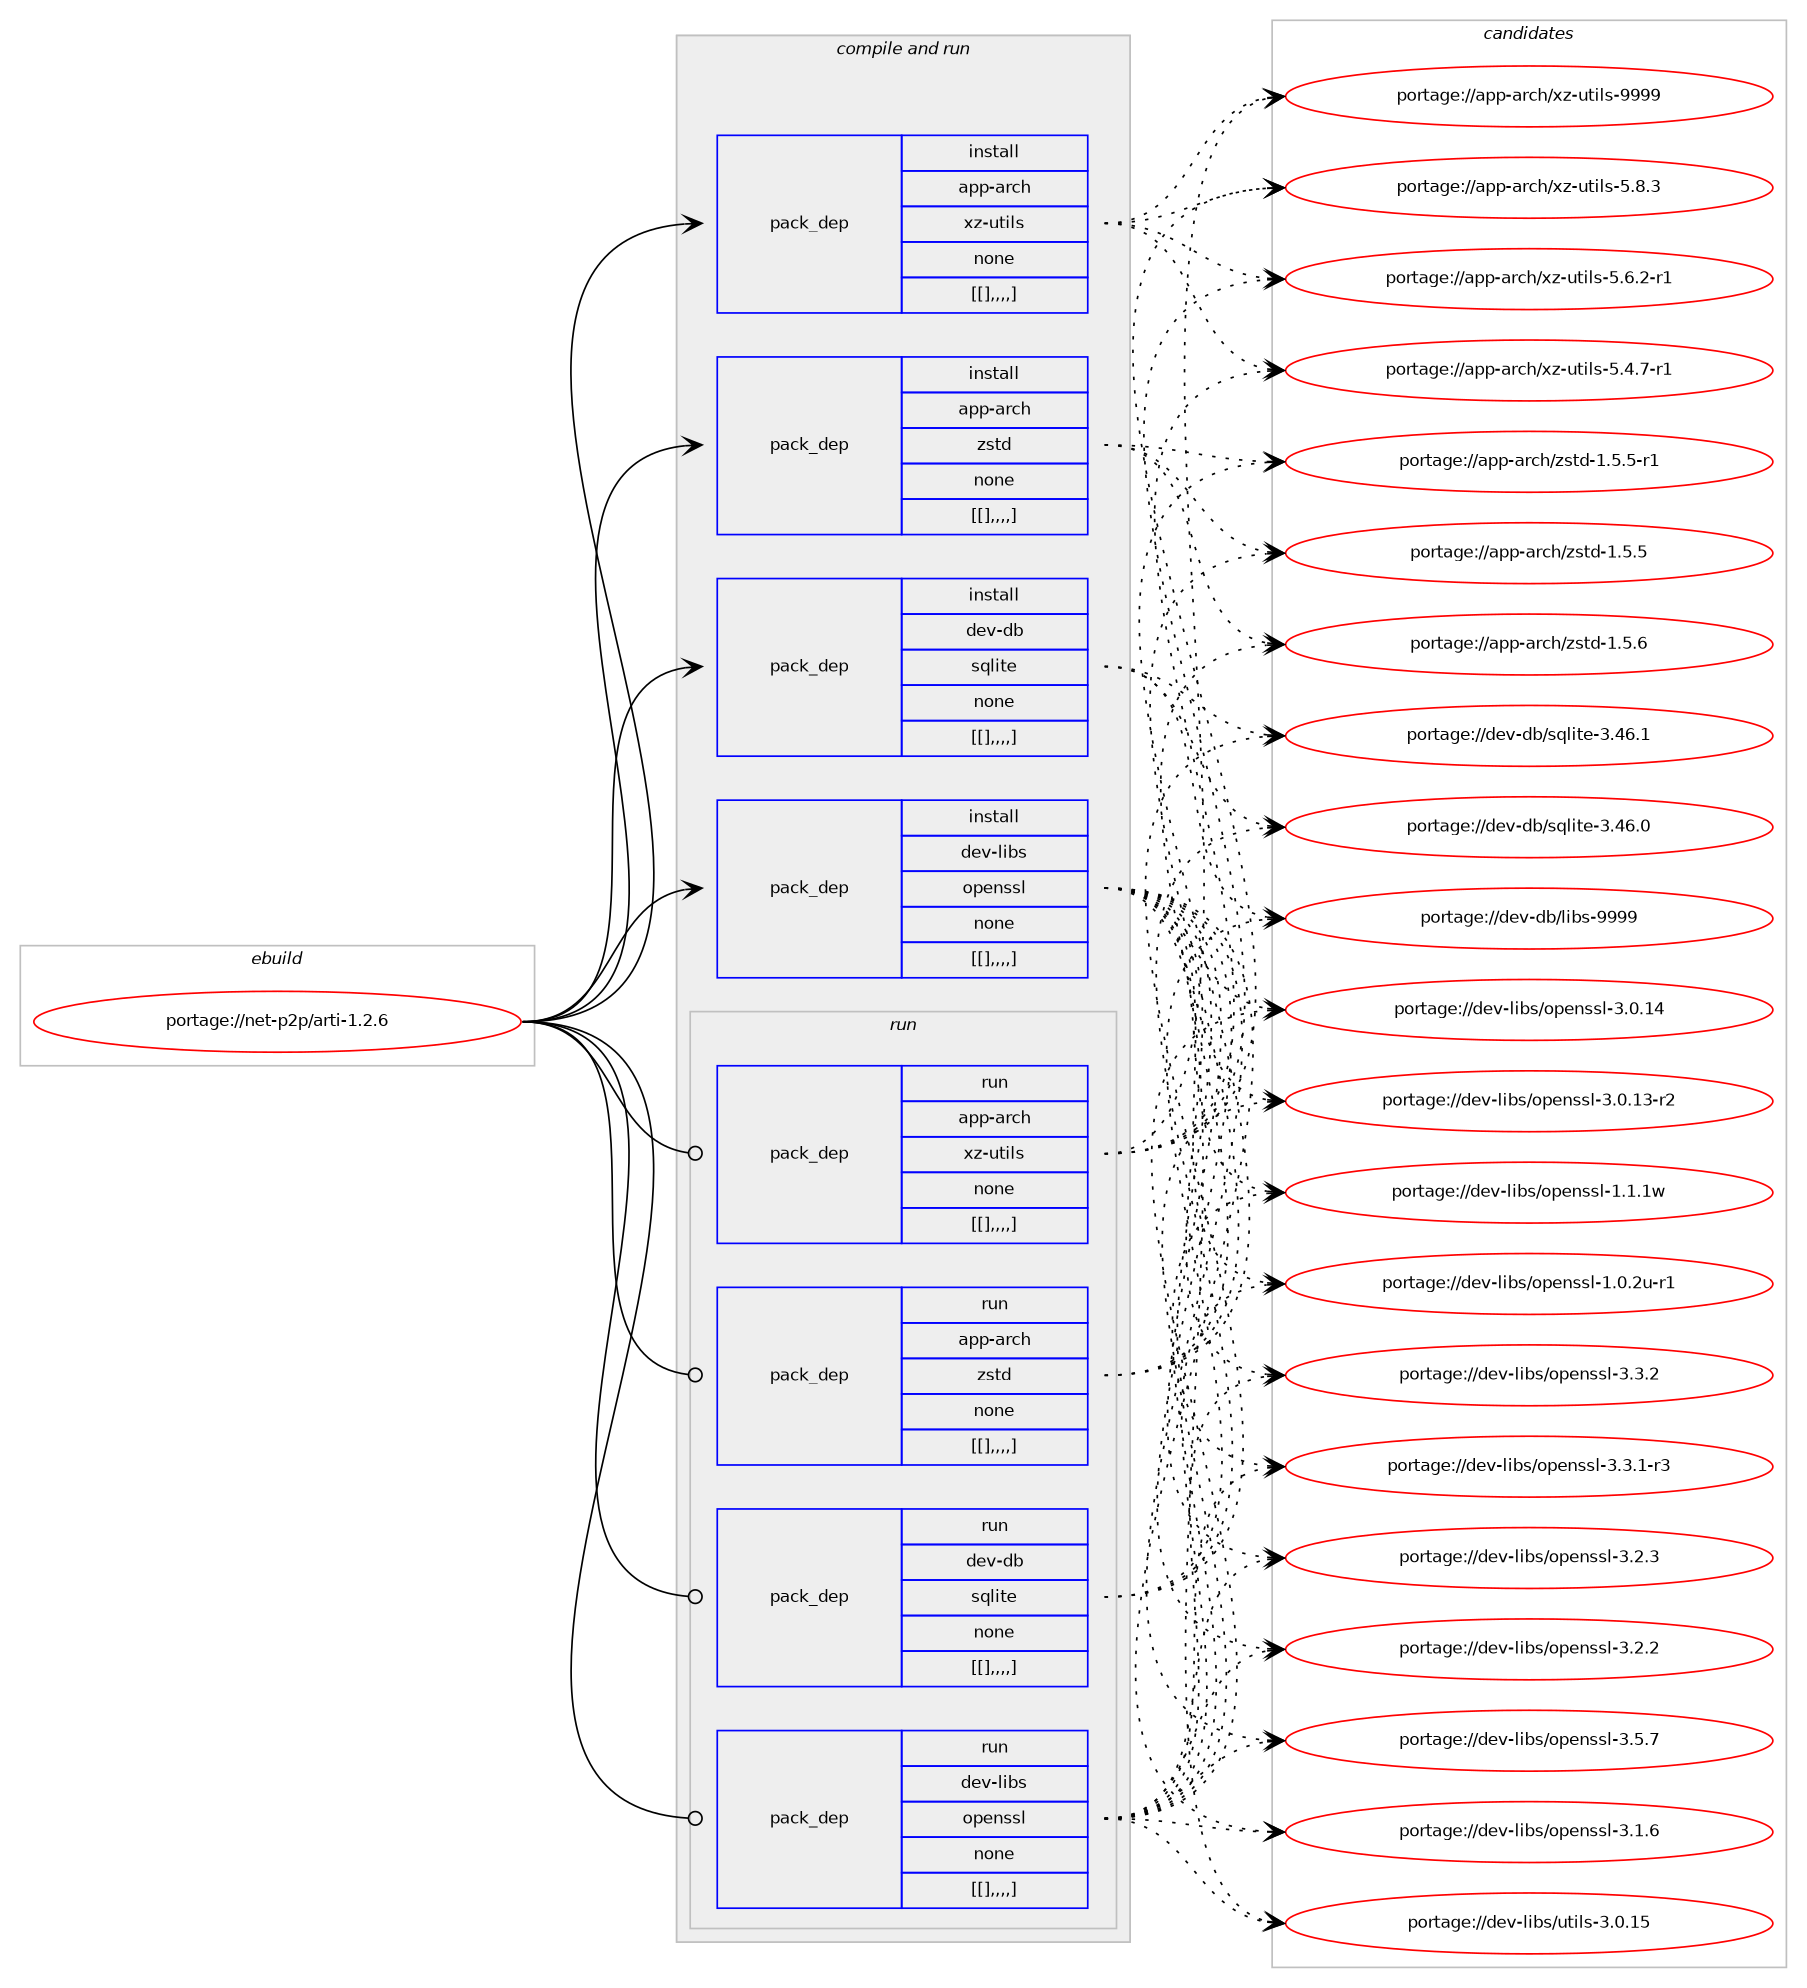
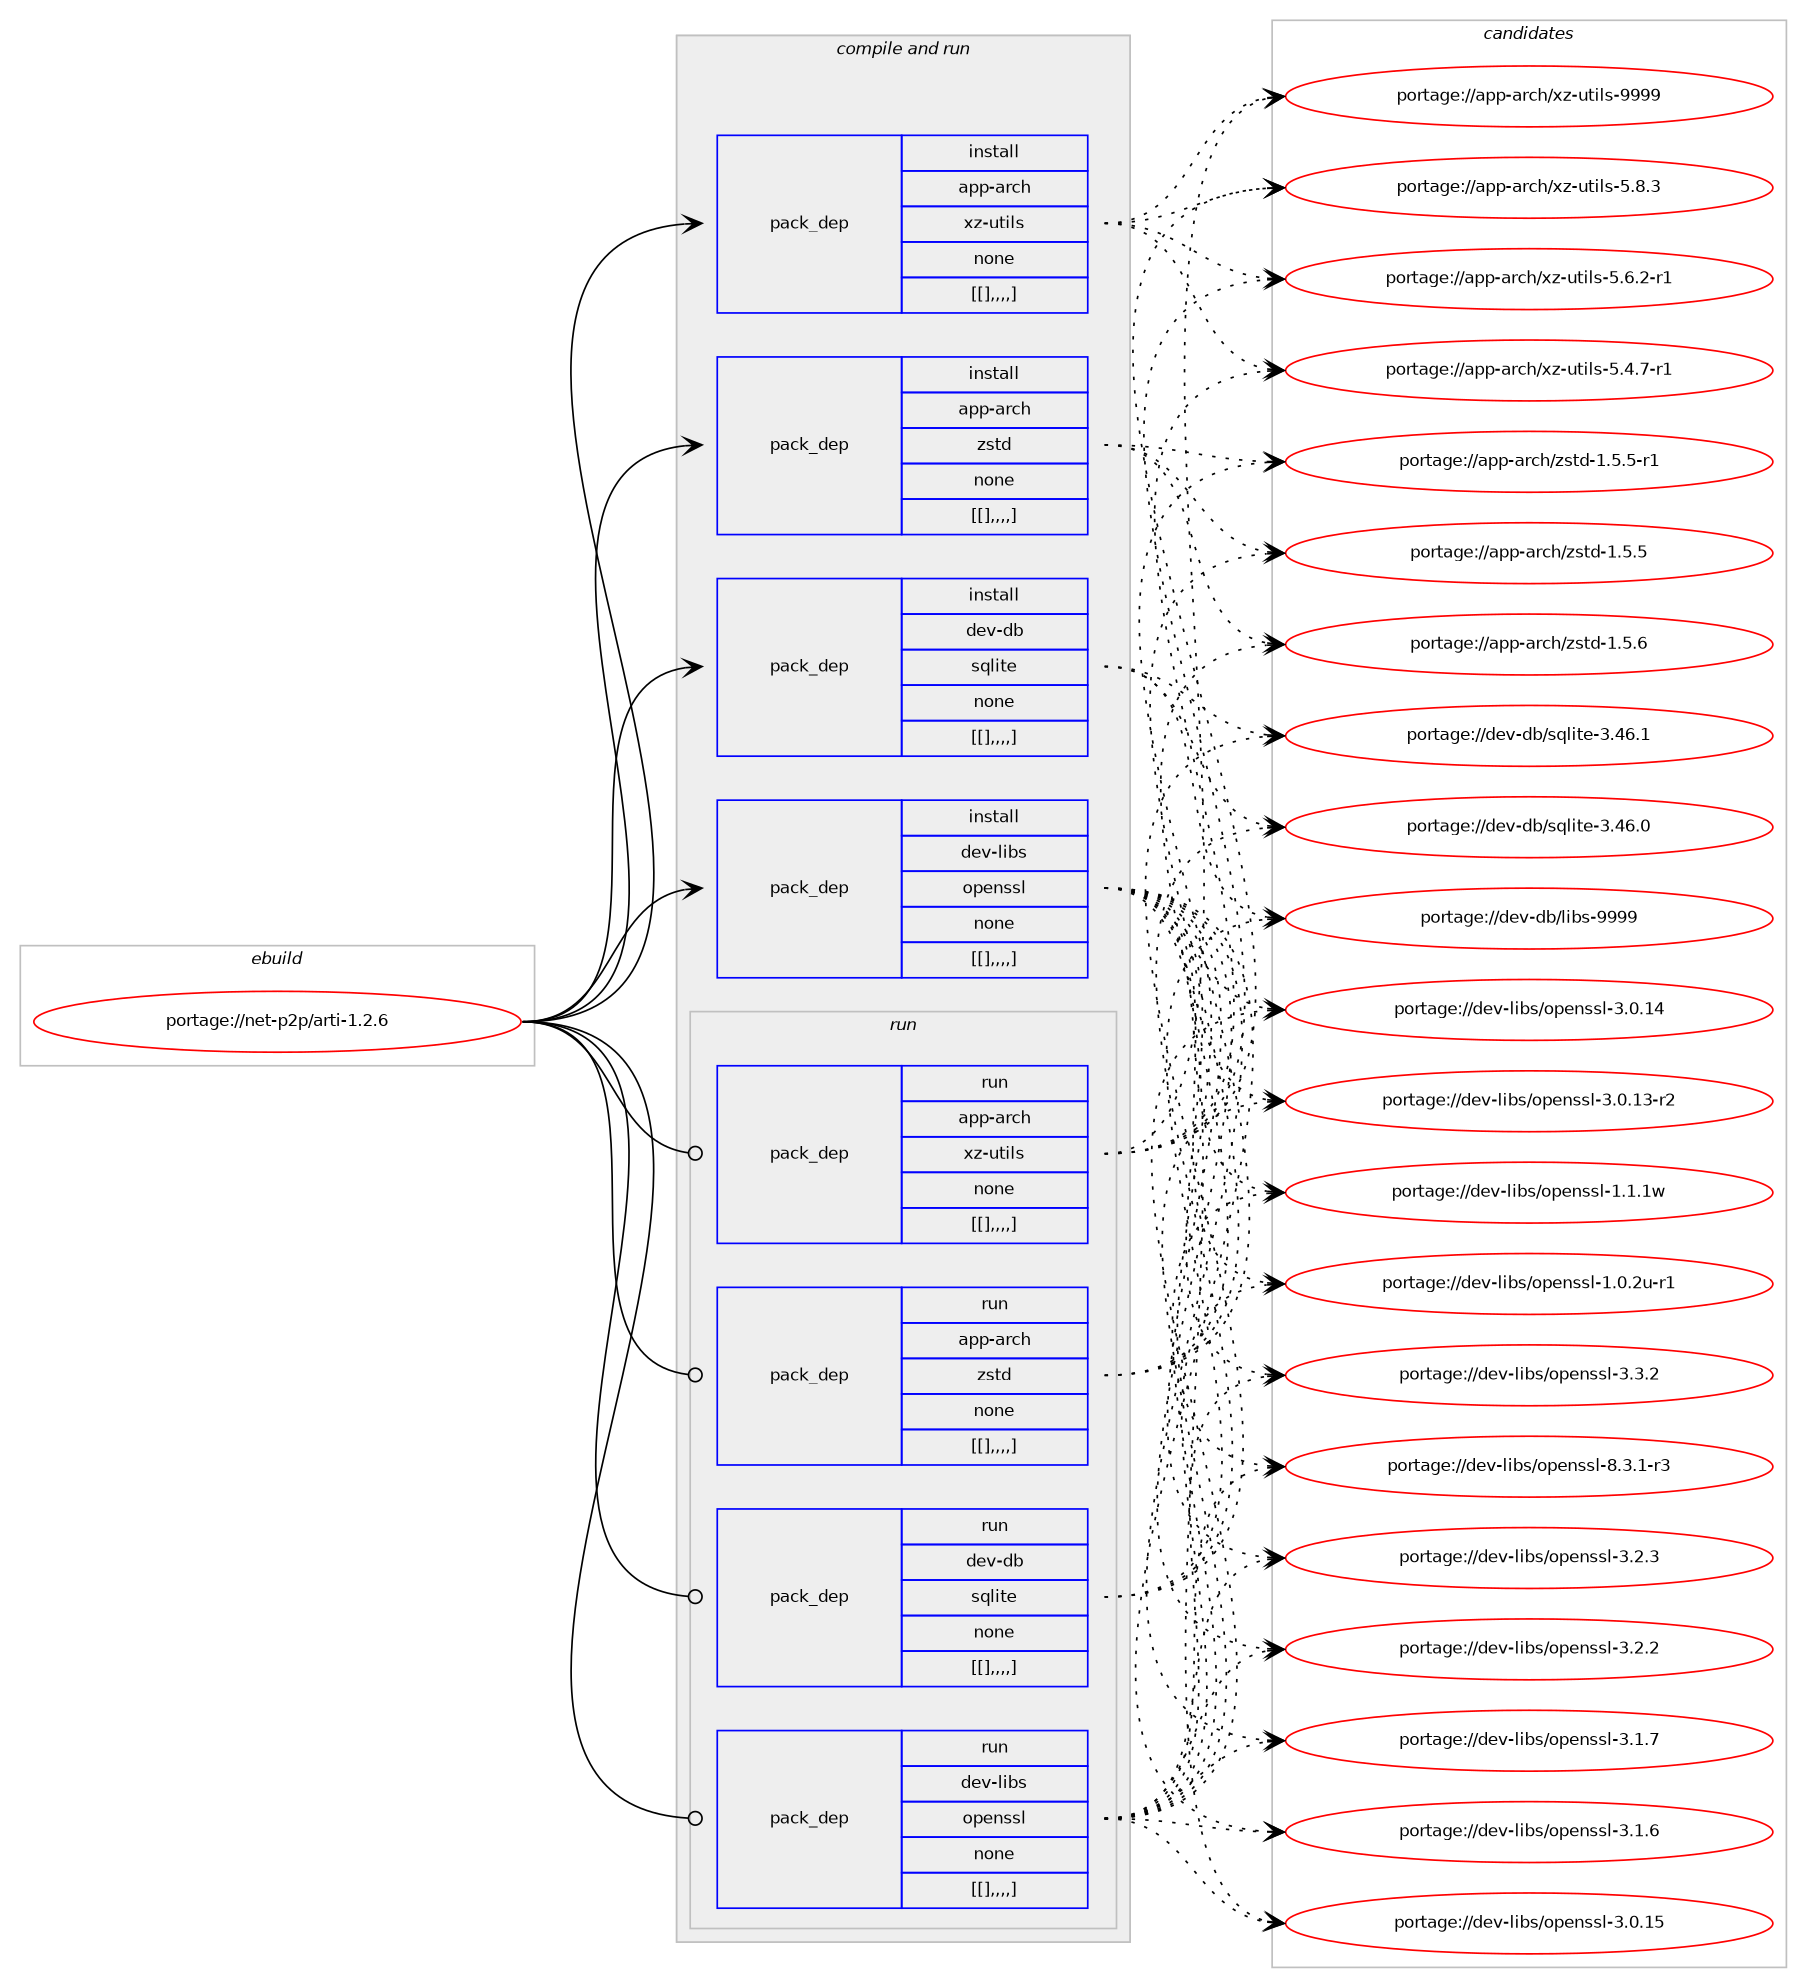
  digraph {
    compound=true
    concentrate=true
    fontname=Helvetica
    fontsize=10
    newrank=true
    rankdir=LR
    ranksep=1.5
    node [color=red fontname=Helvetica fontsize=10]
    edge [arrowhead=vee headport=w style=dotted tailport=e weight=100]
    n1 [label="portage://net-p2p/arti-1.2.6" width=4]
    n2 [color=blue label=<<TABLE BORDER="0" CELLBORDER="1" CELLSPACING="0" CELLPADDING="4" WIDTH="220"><TR><TD ROWSPAN="6" CELLPADDING="30">pack_dep</TD></TR><TR><TD WIDTH="110">install</TD></TR><TR><TD>app-arch</TD></TR><TR><TD>xz-utils</TD></TR><TR><TD>none</TD></TR><TR><TD>[[],,,,]</TD></TR></TABLE>> shape=none]
    n3 [color=blue label=<<TABLE BORDER="0" CELLBORDER="1" CELLSPACING="0" CELLPADDING="4" WIDTH="220"><TR><TD ROWSPAN="6" CELLPADDING="30">pack_dep</TD></TR><TR><TD WIDTH="110">install</TD></TR><TR><TD>app-arch</TD></TR><TR><TD>zstd</TD></TR><TR><TD>none</TD></TR><TR><TD>[[],,,,]</TD></TR></TABLE>> shape=none]
    n4 [color=blue label=<<TABLE BORDER="0" CELLBORDER="1" CELLSPACING="0" CELLPADDING="4" WIDTH="220"><TR><TD ROWSPAN="6" CELLPADDING="30">pack_dep</TD></TR><TR><TD WIDTH="110">install</TD></TR><TR><TD>dev-db</TD></TR><TR><TD>sqlite</TD></TR><TR><TD>none</TD></TR><TR><TD>[[],,,,]</TD></TR></TABLE>> shape=none]
    n5 [color=blue label=<<TABLE BORDER="0" CELLBORDER="1" CELLSPACING="0" CELLPADDING="4" WIDTH="220"><TR><TD ROWSPAN="6" CELLPADDING="30">pack_dep</TD></TR><TR><TD WIDTH="110">install</TD></TR><TR><TD>dev-libs</TD></TR><TR><TD>openssl</TD></TR><TR><TD>none</TD></TR><TR><TD>[[],,,,]</TD></TR></TABLE>> shape=none]
    n6 [color=blue label=<<TABLE BORDER="0" CELLBORDER="1" CELLSPACING="0" CELLPADDING="4" WIDTH="220"><TR><TD ROWSPAN="6" CELLPADDING="30">pack_dep</TD></TR><TR><TD WIDTH="110">run</TD></TR><TR><TD>app-arch</TD></TR><TR><TD>xz-utils</TD></TR><TR><TD>none</TD></TR><TR><TD>[[],,,,]</TD></TR></TABLE>> shape=none]
    n7 [color=blue label=<<TABLE BORDER="0" CELLBORDER="1" CELLSPACING="0" CELLPADDING="4" WIDTH="220"><TR><TD ROWSPAN="6" CELLPADDING="30">pack_dep</TD></TR><TR><TD WIDTH="110">run</TD></TR><TR><TD>app-arch</TD></TR><TR><TD>zstd</TD></TR><TR><TD>none</TD></TR><TR><TD>[[],,,,]</TD></TR></TABLE>> shape=none]
    n8 [color=blue label=<<TABLE BORDER="0" CELLBORDER="1" CELLSPACING="0" CELLPADDING="4" WIDTH="220"><TR><TD ROWSPAN="6" CELLPADDING="30">pack_dep</TD></TR><TR><TD WIDTH="110">run</TD></TR><TR><TD>dev-db</TD></TR><TR><TD>sqlite</TD></TR><TR><TD>none</TD></TR><TR><TD>[[],,,,]</TD></TR></TABLE>> shape=none]
    n9 [color=blue label=<<TABLE BORDER="0" CELLBORDER="1" CELLSPACING="0" CELLPADDING="4" WIDTH="220"><TR><TD ROWSPAN="6" CELLPADDING="30">pack_dep</TD></TR><TR><TD WIDTH="110">run</TD></TR><TR><TD>dev-libs</TD></TR><TR><TD>openssl</TD></TR><TR><TD>none</TD></TR><TR><TD>[[],,,,]</TD></TR></TABLE>> shape=none]
    n10 [label="portage://app-arch/xz-utils-9999" width=4]
    n11 [label="portage://app-arch/xz-utils-5.8.3" width=4]
    n12 [label="portage://app-arch/xz-utils-5.6.2-r1" width=4]
    n13 [label="portage://app-arch/xz-utils-5.4.7-r1" width=4]
    n14 [label="portage://app-arch/zstd-1.5.6" width=4]
    n15 [label="portage://app-arch/zstd-1.5.5-r1" width=4]
    n16 [label="portage://app-arch/zstd-1.5.5" width=4]
    n17 [label="portage://dev-db/libs-9999" width=4]
    n18 [label="portage://dev-db/sqlite-3.46.1" width=4]
    n19 [label="portage://dev-db/sqlite-3.46.0" width=4]
    n20 [label="portage://dev-libs/openssl-3.3.2" width=4]
-   n21 [label="portage://dev-libs/openssl-3.3.1-r3" width=4]
+   n21 [label="portage://dev-libs/openssl-8.3.1-r3" width=4]
    n22 [label="portage://dev-libs/openssl-3.2.3" width=4]
    n23 [label="portage://dev-libs/openssl-3.2.2" width=4]
-   n24 [label="portage://dev-libs/openssl-3.5.7" width=4]
+   n24 [label="portage://dev-libs/openssl-3.1.7" width=4]
    n25 [label="portage://dev-libs/openssl-3.1.6" width=4]
-   n26 [label="portage://dev-libs/utils-3.0.15" width=4]
+   n26 [label="portage://dev-libs/openssl-3.0.15" width=4]
    n27 [label="portage://dev-libs/openssl-3.0.14" width=4]
    n28 [label="portage://dev-libs/openssl-3.0.13-r2" width=4]
    n29 [label="portage://dev-libs/openssl-1.1.1w" width=4]
    n30 [label="portage://dev-libs/openssl-1.0.2u-r1" width=4]
    subgraph cluster_1 {
      color=gray
      label=<<i>ebuild</i>>
      n1
    }
    subgraph cluster_2 {
      color=gray
      label=<<i>dependencies</i>>
      subgraph cluster_3 {
        color=gray
        fillcolor="#eeeeee"
        label=<<i>compile</i>>
        style=filled
        subgraph sub_4 {
          color=gray
          fillcolor="#eeeeee"
          label=<<i>compile</i>>
          style=filled
          n2
        }
        subgraph sub_5 {
          color=gray
          fillcolor="#eeeeee"
          label=<<i>compile</i>>
          style=filled
          n3
        }
        subgraph sub_6 {
          color=gray
          fillcolor="#eeeeee"
          label=<<i>compile</i>>
          style=filled
          n4
        }
        subgraph sub_7 {
          color=gray
          fillcolor="#eeeeee"
          label=<<i>compile</i>>
          style=filled
          n5
        }
      }
      subgraph cluster_8 {
        color=gray
        fillcolor="#eeeeee"
        label=<<i>compile and run</i>>
        style=filled
      }
      subgraph cluster_9 {
        color=gray
        fillcolor="#eeeeee"
        label=<<i>run</i>>
        style=filled
        subgraph sub_10 {
          color=gray
          fillcolor="#eeeeee"
          label=<<i>run</i>>
          style=filled
          n6
        }
        subgraph sub_11 {
          color=gray
          fillcolor="#eeeeee"
          label=<<i>run</i>>
          style=filled
          n7
        }
        subgraph sub_12 {
          color=gray
          fillcolor="#eeeeee"
          label=<<i>run</i>>
          style=filled
          n8
        }
        subgraph sub_13 {
          color=gray
          fillcolor="#eeeeee"
          label=<<i>run</i>>
          style=filled
          n9
        }
      }
    }
    subgraph cluster_14 {
      color=gray
      label=<<i>candidates</i>>
      rank=same
      subgraph sub_15 {
        color=black
        label=<<i>candidates</i>>
        nodesep=1
        rank=same
        n10
        n11
        n12
        n13
      }
      subgraph sub_16 {
        color=black
        label=<<i>candidates</i>>
        nodesep=1
        rank=same
        n14
        n15
        n16
      }
      subgraph sub_17 {
        color=black
        label=<<i>candidates</i>>
        nodesep=1
        rank=same
        n17
        n18
        n19
      }
      subgraph sub_18 {
        color=black
        label=<<i>candidates</i>>
        nodesep=1
        rank=same
        n20
        n21
        n22
        n23
        n24
        n25
        n26
        n27
        n28
        n29
        n30
      }
      subgraph sub_19 {
        color=black
        label=<<i>candidates</i>>
        nodesep=1
        rank=same
        n10
        n11
        n12
        n13
      }
      subgraph sub_20 {
        color=black
        label=<<i>candidates</i>>
        nodesep=1
        rank=same
        n14
        n15
        n16
      }
      subgraph sub_21 {
        color=black
        label=<<i>candidates</i>>
        nodesep=1
        rank=same
        n17
        n18
        n19
      }
      subgraph sub_22 {
        color=black
        label=<<i>candidates</i>>
        nodesep=1
        rank=same
        n20
        n21
        n22
        n23
        n24
        n25
        n26
        n27
        n28
        n29
        n30
      }
    }
    n1 -> n2 [style=solid weight=20]
    n1 -> n3 [style=solid weight=20]
    n1 -> n4 [style=solid weight=20]
    n1 -> n5 [style=solid weight=20]
    n1 -> n6 [arrowhead=odot style=solid weight=20]
    n1 -> n7 [arrowhead=odot style=solid weight=20]
    n1 -> n8 [arrowhead=odot style=solid weight=20]
    n1 -> n9 [arrowhead=odot style=solid weight=20]
    n2 -> n10
    n2 -> n11
    n2 -> n12
    n2 -> n13
    n3 -> n14
    n3 -> n15
    n3 -> n16
    n4 -> n17
    n4 -> n18
    n4 -> n19
    n5 -> n20
    n5 -> n21
    n5 -> n22
    n5 -> n23
    n5 -> n24
    n5 -> n25
    n5 -> n26
    n5 -> n27
    n5 -> n28
    n5 -> n29
    n5 -> n30
    n6 -> n10
    n6 -> n11
    n6 -> n12
    n6 -> n13
    n7 -> n14
    n7 -> n15
    n7 -> n16
    n8 -> n17
    n8 -> n18
    n8 -> n19
    n9 -> n20
    n9 -> n21
    n9 -> n22
    n9 -> n23
    n9 -> n24
    n9 -> n25
    n9 -> n26
    n9 -> n27
    n9 -> n28
    n9 -> n29
    n9 -> n30
  }
